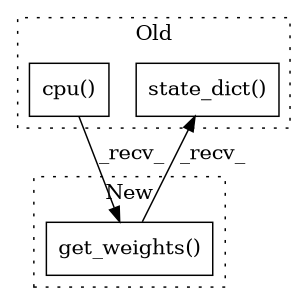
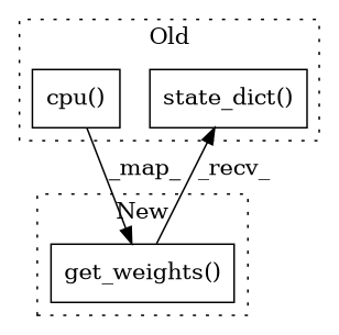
  digraph {
    node [a=75 s=176 shape=box]
    n1 [l=16 label="cpu()"]
    n2 [l=29 label="state_dict()"]
    n3 [l=24 label="get_weights()" s=167]
    subgraph cluster_1 {
      label=Old
      style=dotted
      n1
      n2
    }
    subgraph cluster_2 {
      label=New
      style=dotted
      n3
    }
-   n1 -> n3 [label=_recv_]
+   n1 -> n3 [label=_map_]
    n3 -> n2 [label=_recv_]
  }
